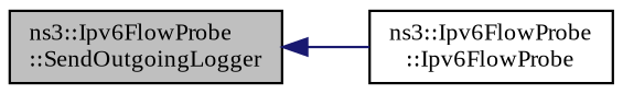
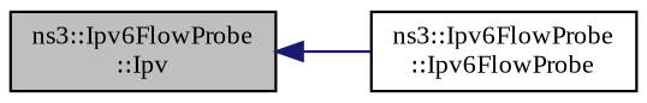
  digraph {
    rankdir=LR
    fontname="Liberation Serif"
    node [color=black fontname="Liberation Serif" fontsize=10 shape=record style=filled]
-   n1 [fillcolor=grey75 fontcolor=black height=0.2 label="ns3::Ipv6FlowProbe\l::SendOutgoingLogger" width=0.4]
+   n1 [fillcolor=grey75 fontcolor=black height=0.2 label="ns3::Ipv6FlowProbe\l::Ipv" width=0.4]
    n2 [fillcolor=white height=0.2 label="ns3::Ipv6FlowProbe\l::Ipv6FlowProbe" width=0.4]
    n1 -> n2 [color=midnightblue dir=back fontname="Liberation Serif" fontsize=10 labelfontname=Helvetica labelfontsize=10 style=solid]
  }
